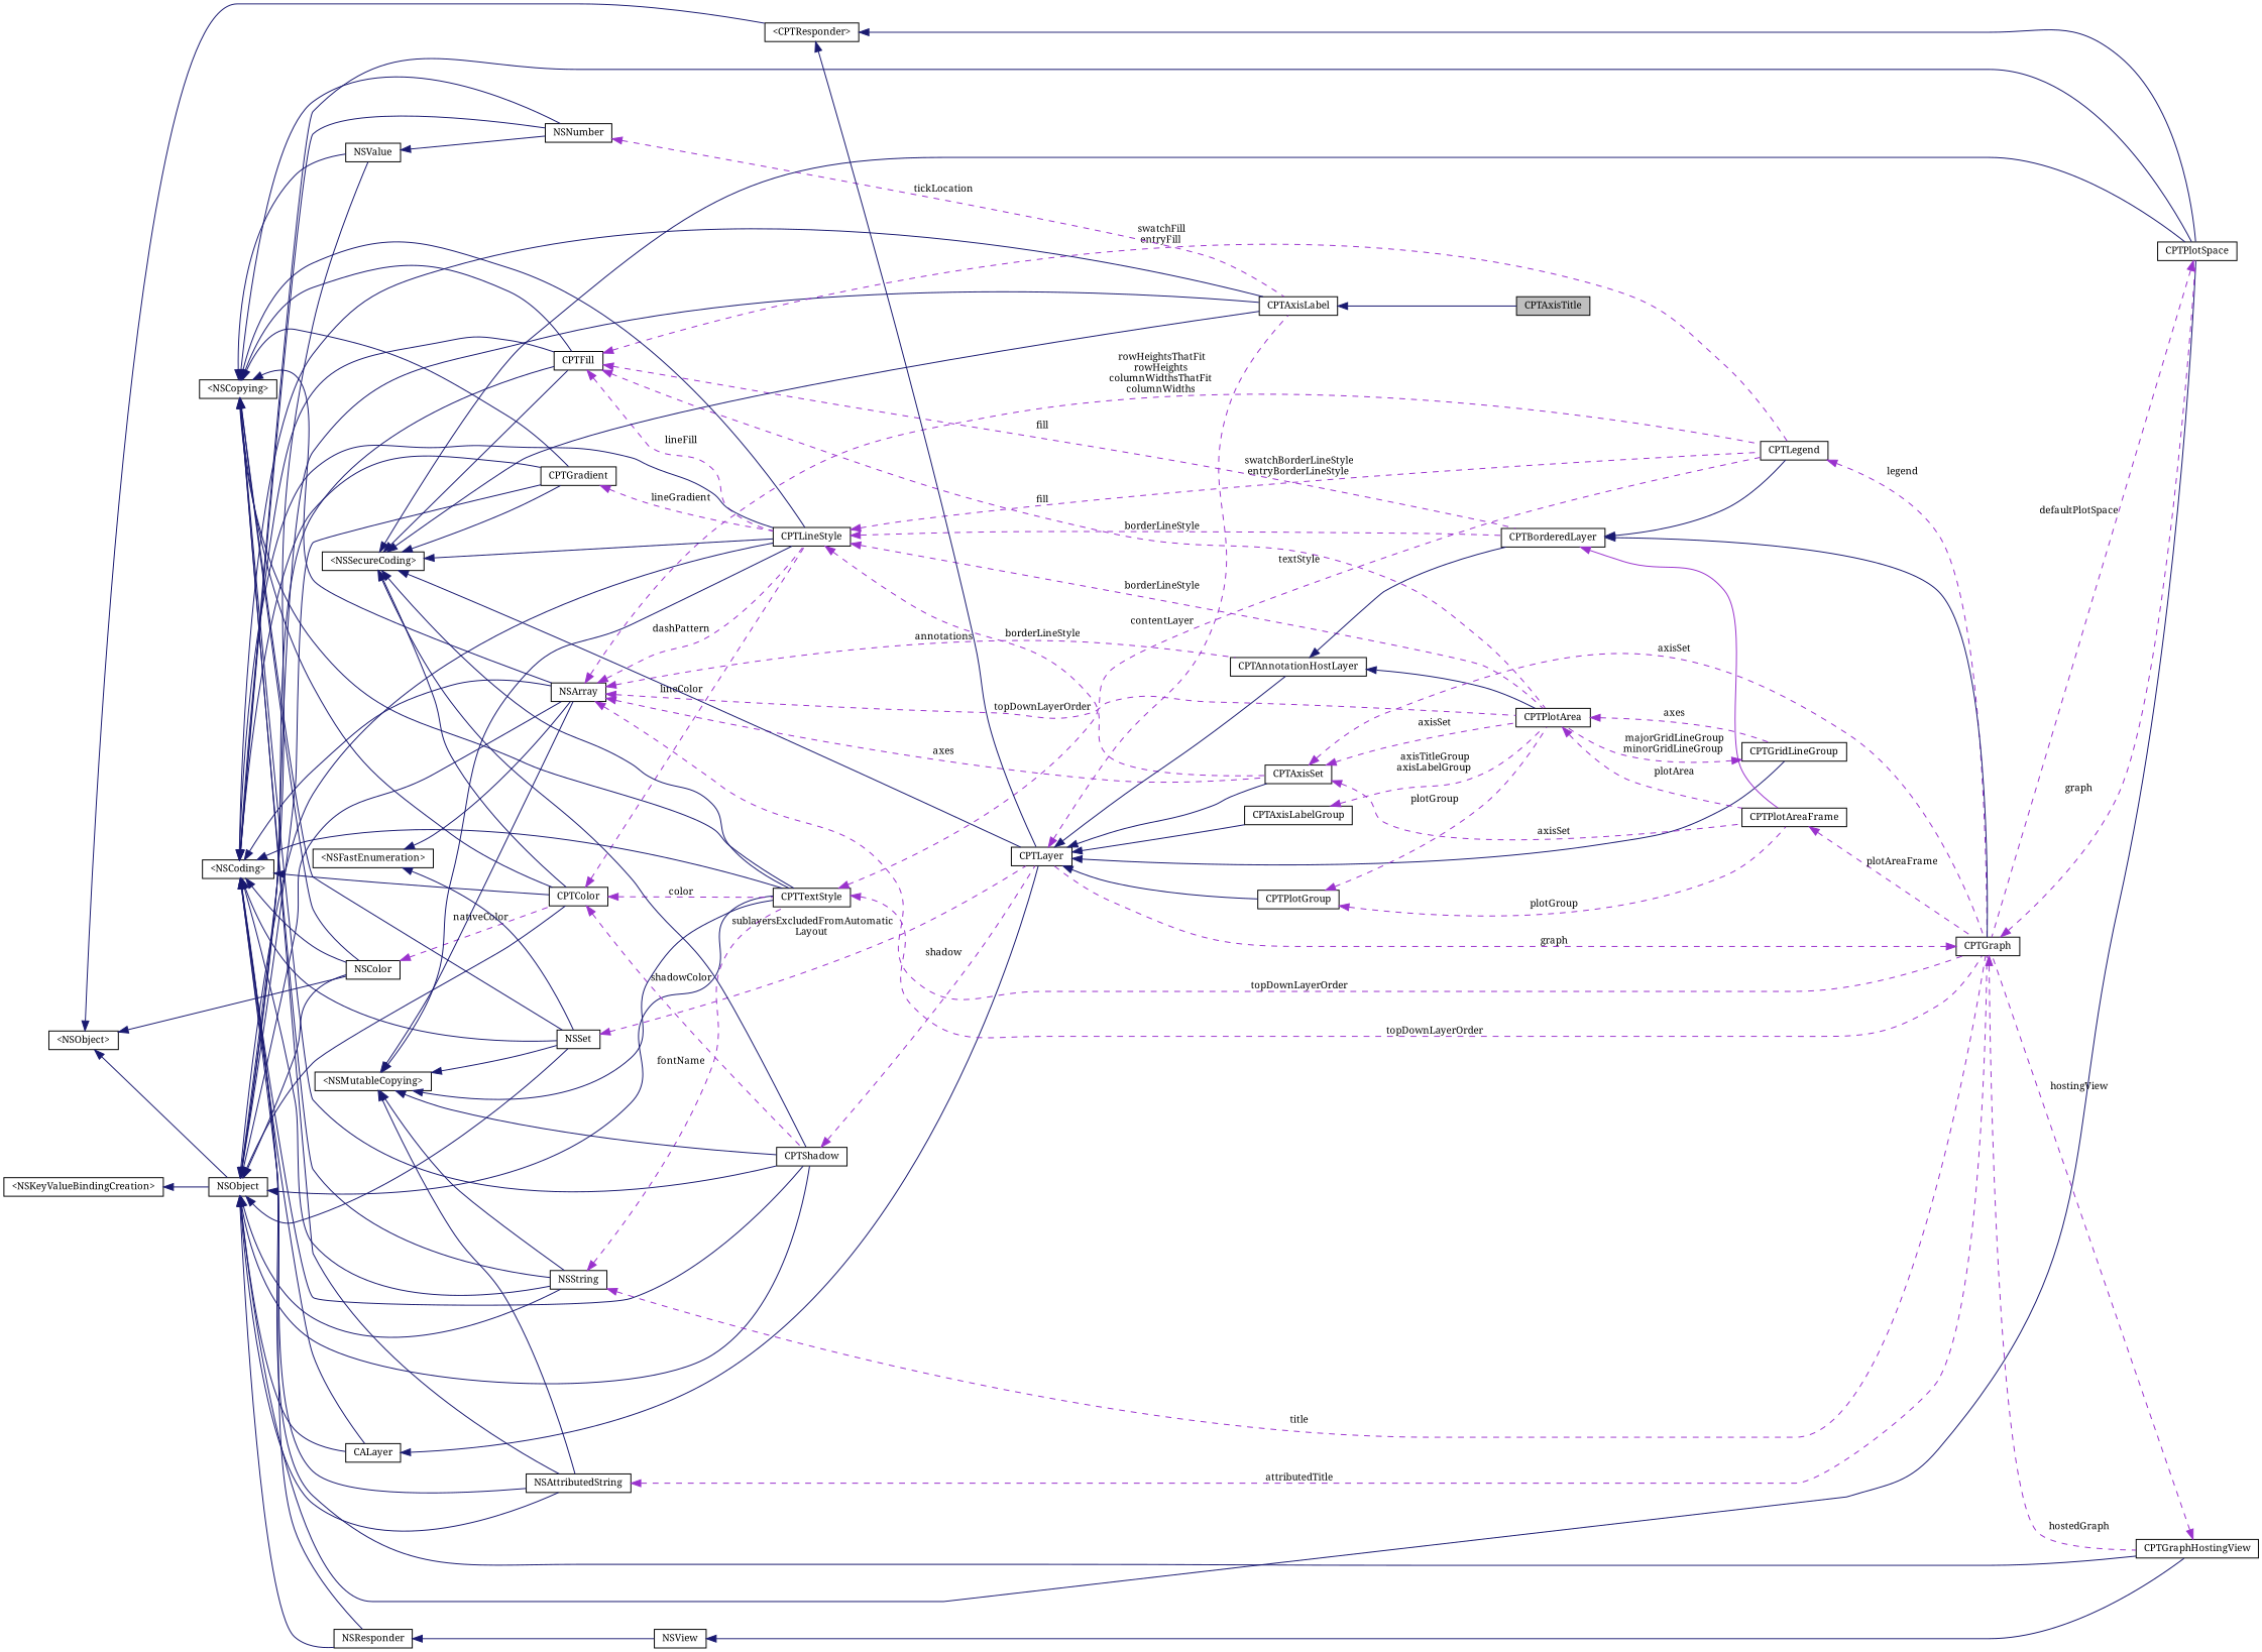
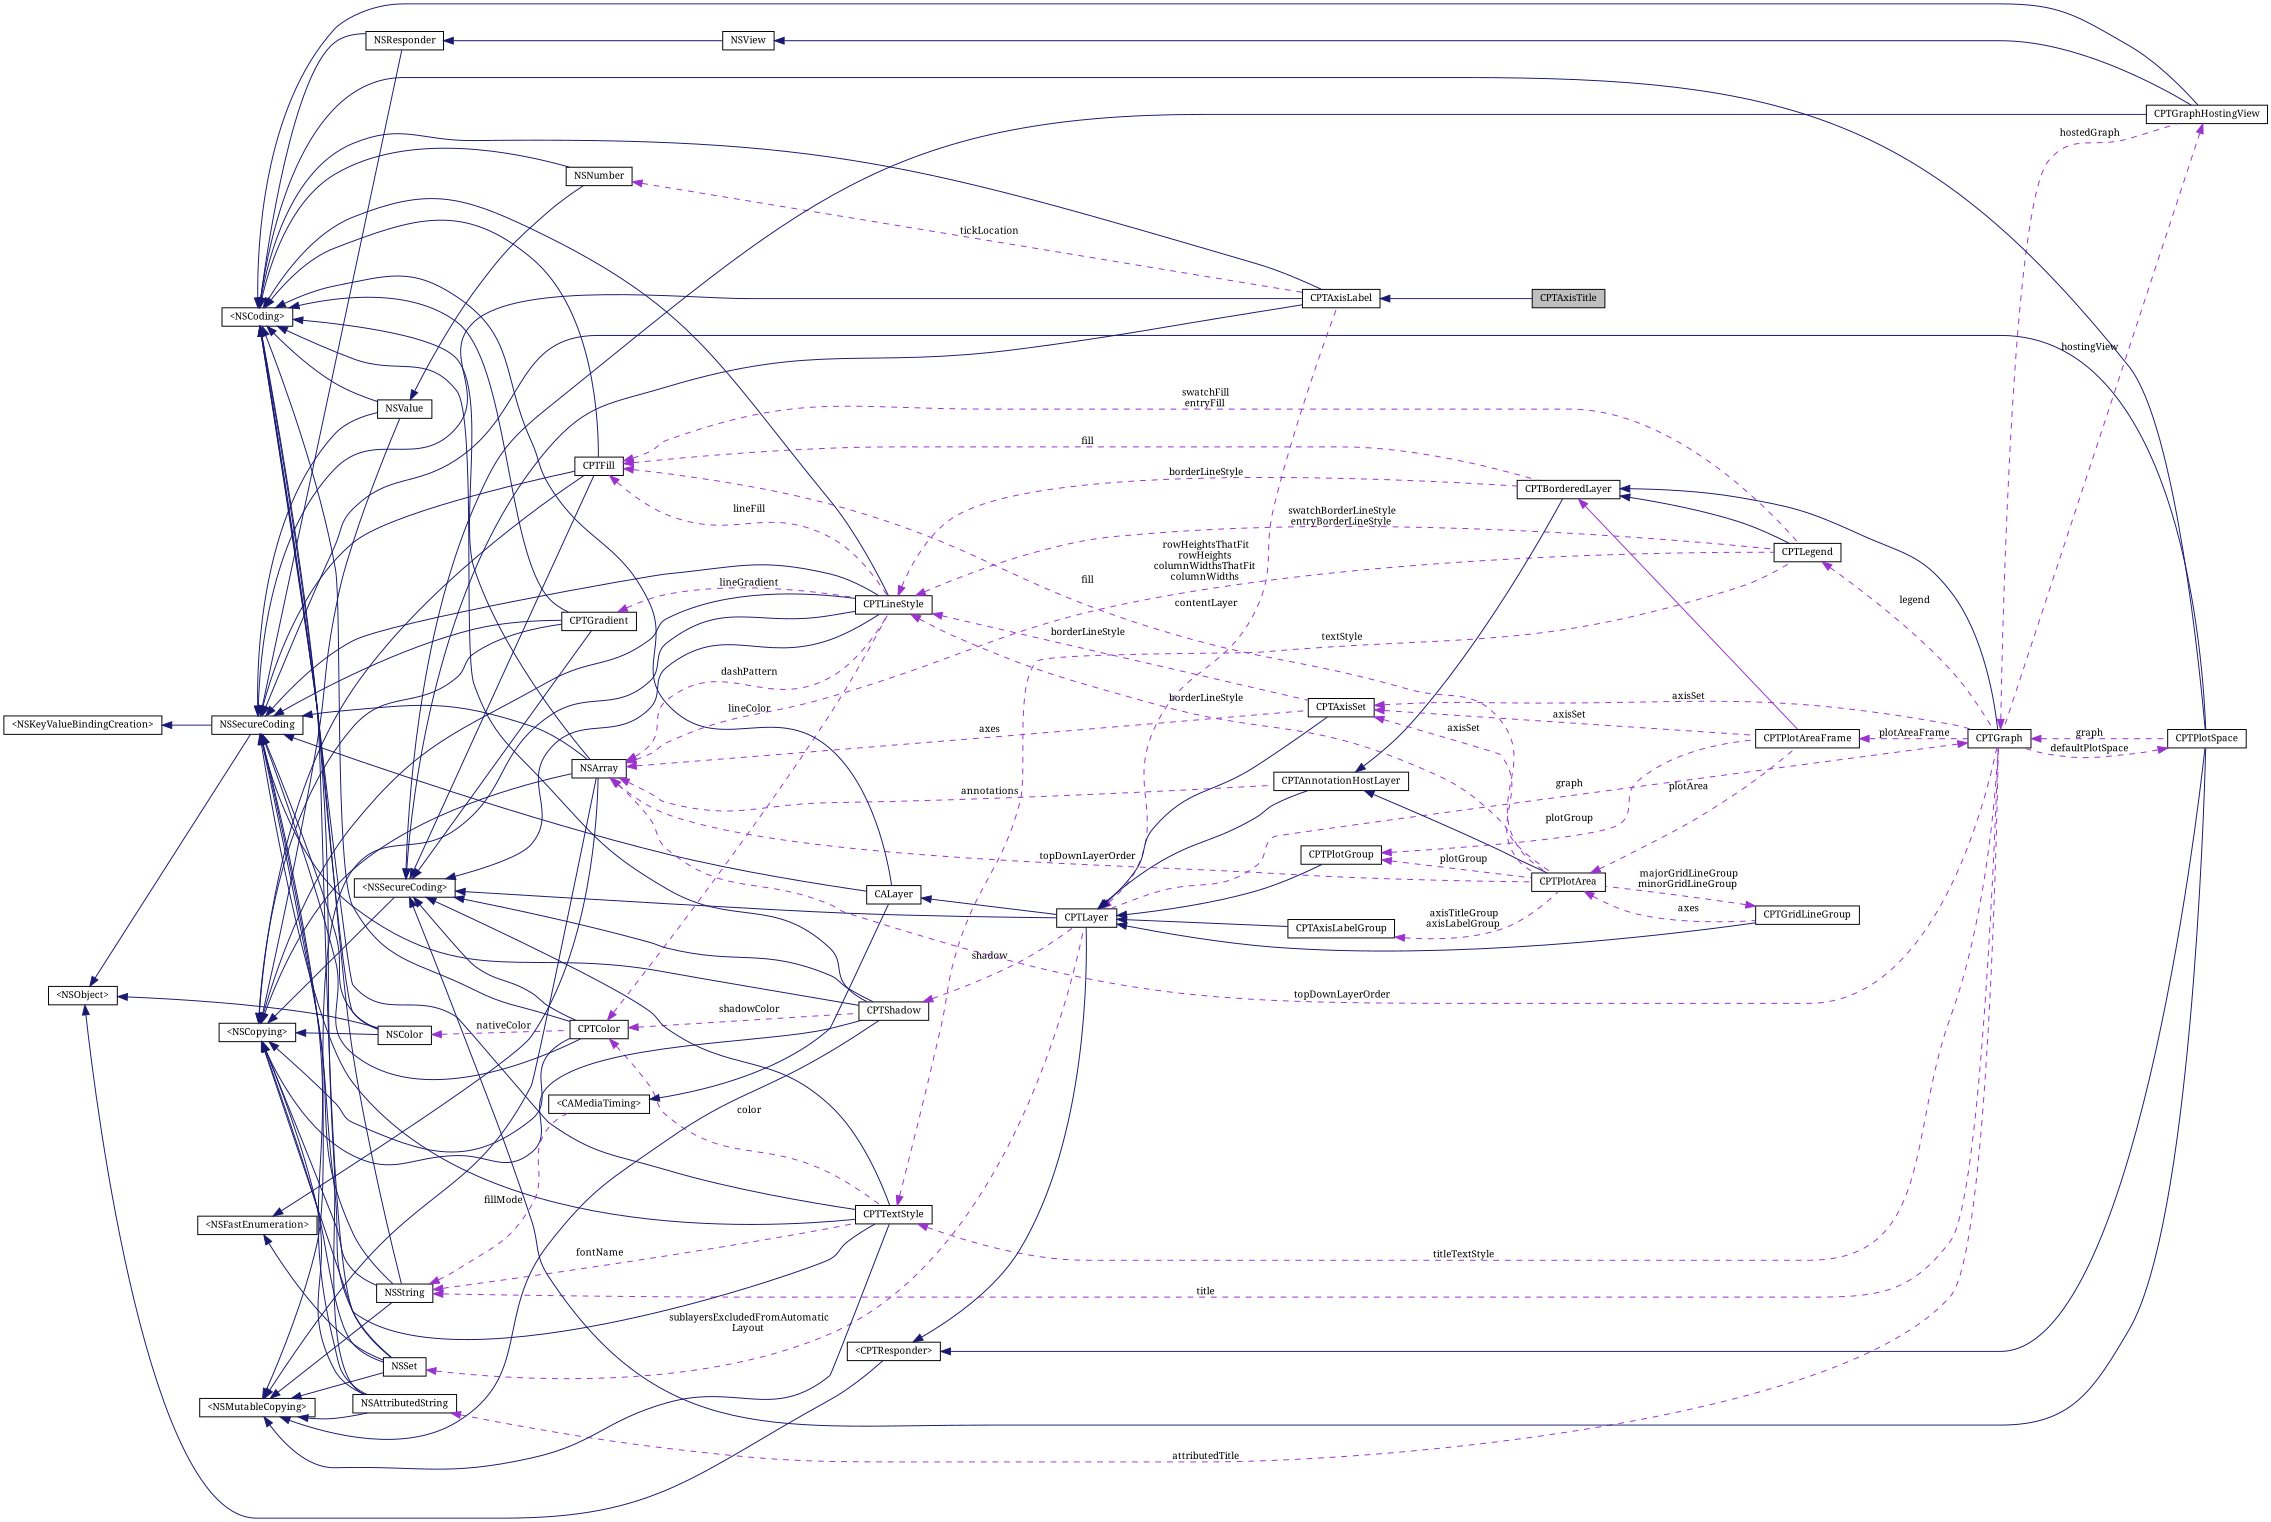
  digraph {
    fontname="Noto Serif"
    rankdir=LR
    node [color=black fontname="Noto Serif" fontsize=10 shape=record]
    edge [color=midnightblue dir=back fontname="Noto Serif" fontsize=10 labelfontname="Lucinda Grande" labelfontsize=10 style=solid]
    n1 [fillcolor=grey75 fontcolor=black height=0.2 label=CPTAxisTitle style=filled width=0.4]
    n2 [height=0.2 label=CPTAxisLabel width=0.4]
-   n3 [height=0.2 label=NSObject width=0.4]
+   n3 [height=0.2 label=NSSecureCoding width=0.4]
    n4 [height=0.2 label=NSValue width=0.4]
    n5 [height=0.2 label=CALayer width=0.4]
    n6 [height=0.2 label=NSString width=0.4]
    n7 [height=0.2 label=CPTShadow width=0.4]
    n8 [height=0.2 label=CPTColor width=0.4]
    n9 [height=0.2 label=NSColor width=0.4]
    n10 [height=0.2 label=NSSet width=0.4]
    n11 [height=0.2 label=NSArray width=0.4]
    n12 [height=0.2 label=CPTFill width=0.4]
    n13 [height=0.2 label=CPTLineStyle width=0.4]
    n14 [height=0.2 label=CPTGradient width=0.4]
    n15 [height=0.2 label=CPTTextStyle width=0.4]
    n16 [height=0.2 label=NSResponder width=0.4]
    n17 [height=0.2 label=NSAttributedString width=0.4]
    n18 [height=0.2 label=CPTPlotSpace width=0.4]
    n19 [height=0.2 label=NSNumber width=0.4]
    n20 [height=0.2 label=CPTLayer width=0.4]
+   n21 [height=0.2 label="\<CAMediaTiming\>" width=0.4]
    n22 [height=0.2 label=CPTGraph width=0.4]
    n23 [height=0.2 label=CPTAnnotationHostLayer width=0.4]
    n24 [height=0.2 label=CPTAxisSet width=0.4]
    n25 [height=0.2 label=CPTLegend width=0.4]
    n26 [height=0.2 label=CPTPlotArea width=0.4]
    n27 [height=0.2 label=CPTBorderedLayer width=0.4]
    n28 [height=0.2 label=NSView width=0.4]
    n29 [height=0.2 label="\<NSObject\>" width=0.4]
    n30 [height=0.2 label="\<CPTResponder\>" width=0.4]
    n31 [height=0.2 label="\<NSKeyValueBindingCreation\>" width=0.4]
    n32 [height=0.2 label="\<NSCoding\>" width=0.4]
    n33 [height=0.2 label=CPTGraphHostingView width=0.4]
    n34 [height=0.2 label="\<NSSecureCoding\>" width=0.4]
    n35 [height=0.2 label=CPTGridLineGroup width=0.4]
    n36 [height=0.2 label=CPTAxisLabelGroup width=0.4]
    n37 [height=0.2 label=CPTPlotGroup width=0.4]
    n38 [height=0.2 label="\<NSCopying\>" width=0.4]
    n39 [height=0.2 label=CPTPlotAreaFrame width=0.4]
    n40 [height=0.2 label="\<NSMutableCopying\>" width=0.4]
    n41 [height=0.2 label="\<NSFastEnumeration\>" width=0.4]
    n2 -> n1
    n3 -> n2
    n3 -> n4
    n3 -> n5
    n3 -> n6
    n3 -> n7
    n3 -> n8
    n3 -> n9
    n3 -> n10
    n3 -> n11
    n3 -> n12
    n3 -> n13
    n3 -> n14
    n3 -> n15
    n3 -> n16
    n3 -> n17
    n3 -> n18
    n4 -> n19
    n5 -> n20
    n6 -> n15 [color=darkorchid3 label=" fontName" style=dashed]
+   n6 -> n21 [color=darkorchid3 label=" fillMode" style=dashed]
    n6 -> n22 [color=darkorchid3 label=" title" style=dashed]
    n7 -> n20 [color=darkorchid3 label=" shadow" style=dashed]
    n8 -> n7 [color=darkorchid3 label=" shadowColor" style=dashed]
    n8 -> n13 [color=darkorchid3 label=" lineColor" style=dashed]
    n8 -> n15 [color=darkorchid3 label=" color" style=dashed]
    n9 -> n8 [color=darkorchid3 label=" nativeColor" style=dashed]
    n10 -> n20 [color=darkorchid3 label=" sublayersExcludedFromAutomatic\lLayout" style=dashed]
    n11 -> n13 [color=darkorchid3 label=" dashPattern" style=dashed]
    n11 -> n22 [color=darkorchid3 label=" topDownLayerOrder" style=dashed]
    n11 -> n23 [color=darkorchid3 label=" annotations" style=dashed]
    n11 -> n24 [color=darkorchid3 label=" axes" style=dashed]
    n11 -> n25 [color=darkorchid3 label=" rowHeightsThatFit\nrowHeights\ncolumnWidthsThatFit\ncolumnWidths" style=dashed]
    n11 -> n26 [color=darkorchid3 label=" topDownLayerOrder" style=dashed]
    n12 -> n13 [color=darkorchid3 label=" lineFill" style=dashed]
    n12 -> n25 [color=darkorchid3 label=" swatchFill\nentryFill" style=dashed]
    n12 -> n26 [color=darkorchid3 label=" fill" style=dashed]
    n12 -> n27 [color=darkorchid3 label=" fill" style=dashed]
    n13 -> n24 [color=darkorchid3 label=" borderLineStyle" style=dashed]
    n13 -> n25 [color=darkorchid3 label=" swatchBorderLineStyle\nentryBorderLineStyle" style=dashed]
    n13 -> n26 [color=darkorchid3 label=" borderLineStyle" style=dashed]
    n13 -> n27 [color=darkorchid3 label=" borderLineStyle" style=dashed]
    n14 -> n13 [color=darkorchid3 label=" lineGradient" style=dashed]
-   n15 -> n22 [color=darkorchid3 label=" topDownLayerOrder" style=dashed]
+   n15 -> n22 [color=darkorchid3 label=" titleTextStyle" style=dashed]
    n15 -> n25 [color=darkorchid3 label=" textStyle" style=dashed]
    n16 -> n28
    n17 -> n22 [color=darkorchid3 label=" attributedTitle" style=dashed]
    n18 -> n22 [color=darkorchid3 label=" defaultPlotSpace" style=dashed]
    n19 -> n2 [color=darkorchid3 label=" tickLocation" style=dashed]
    n20 -> n2 [color=darkorchid3 label=" contentLayer" style=dashed]
    n20 -> n23
    n20 -> n24
    n20 -> n35
    n20 -> n36
    n20 -> n37
+   n21 -> n5
    n22 -> n18 [color=darkorchid3 label=" graph" style=dashed]
    n22 -> n20 [color=darkorchid3 label=" graph" style=dashed]
    n22 -> n33 [color=darkorchid3 label=" hostedGraph" style=dashed]
    n23 -> n26
    n23 -> n27
    n24 -> n22 [color=darkorchid3 label=" axisSet" style=dashed]
    n24 -> n26 [color=darkorchid3 label=" axisSet" style=dashed]
    n24 -> n39 [color=darkorchid3 label=" axisSet" style=dashed]
    n25 -> n22 [color=darkorchid3 label=" legend" style=dashed]
    n26 -> n35 [color=darkorchid3 label=" axes" style=dashed]
    n26 -> n39 [color=darkorchid3 label=" plotArea" style=dashed]
    n27 -> n22
    n27 -> n25
    n27 -> n39 [color=darkorchid3]
    n28 -> n33
    n29 -> n3
    n29 -> n9
    n29 -> n30
    n30 -> n18
    n30 -> n20
    n31 -> n3
    n32 -> n2
+   n32 -> n4
    n32 -> n5
    n32 -> n6
    n32 -> n7
    n32 -> n8
    n32 -> n9
    n32 -> n10
    n32 -> n11
    n32 -> n12
    n32 -> n13
    n32 -> n14
    n32 -> n15
    n32 -> n16
    n32 -> n17
    n32 -> n18
    n32 -> n19
    n32 -> n33
    n33 -> n22 [color=darkorchid3 label=" hostingView" style=dashed]
    n34 -> n2
    n34 -> n7
    n34 -> n8
    n34 -> n12
    n34 -> n13
    n34 -> n14
    n34 -> n15
    n34 -> n18
    n34 -> n20
+   n34 -> n33
    n35 -> n26 [color=darkorchid3 label=" majorGridLineGroup\nminorGridLineGroup" style=dashed]
    n36 -> n26 [color=darkorchid3 label=" axisTitleGroup\naxisLabelGroup" style=dashed]
    n37 -> n26 [color=darkorchid3 label=" plotGroup" style=dashed]
    n37 -> n39 [color=darkorchid3 label=" plotGroup" style=dashed]
    n38 -> n4
    n38 -> n6
    n38 -> n7
    n38 -> n8
    n38 -> n9
    n38 -> n10
    n38 -> n11
    n38 -> n12
    n38 -> n13
    n38 -> n14
    n38 -> n15
    n38 -> n17
-   n38 -> n19
+   n38 -> n34
    n39 -> n22 [color=darkorchid3 label=" plotAreaFrame" style=dashed]
    n40 -> n6
    n40 -> n7
    n40 -> n10
    n40 -> n11
    n40 -> n13
    n40 -> n15
    n40 -> n17
    n41 -> n10
    n41 -> n11
  }
